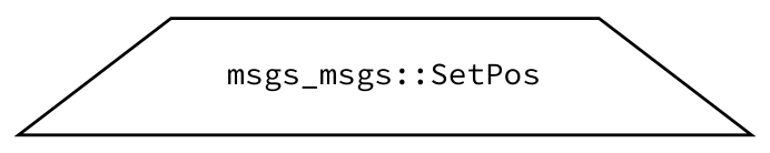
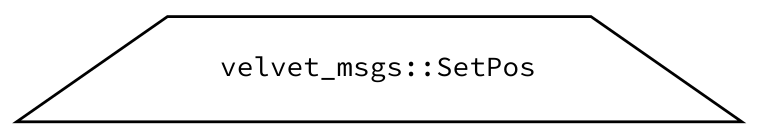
  digraph {
    rankdir=LR
    fontname="Source Code Pro"
-   n1 [color=black fillcolor=white fontname="Source Code Pro" fontsize=10 height=0.2 label="msgs_msgs::SetPos" shape=trapezium style=filled width=0.4]
+   n1 [color=black fillcolor=white fontname="Source Code Pro" fontsize=10 height=0.2 label="velvet_msgs::SetPos" shape=trapezium style=filled width=0.4]
  }
